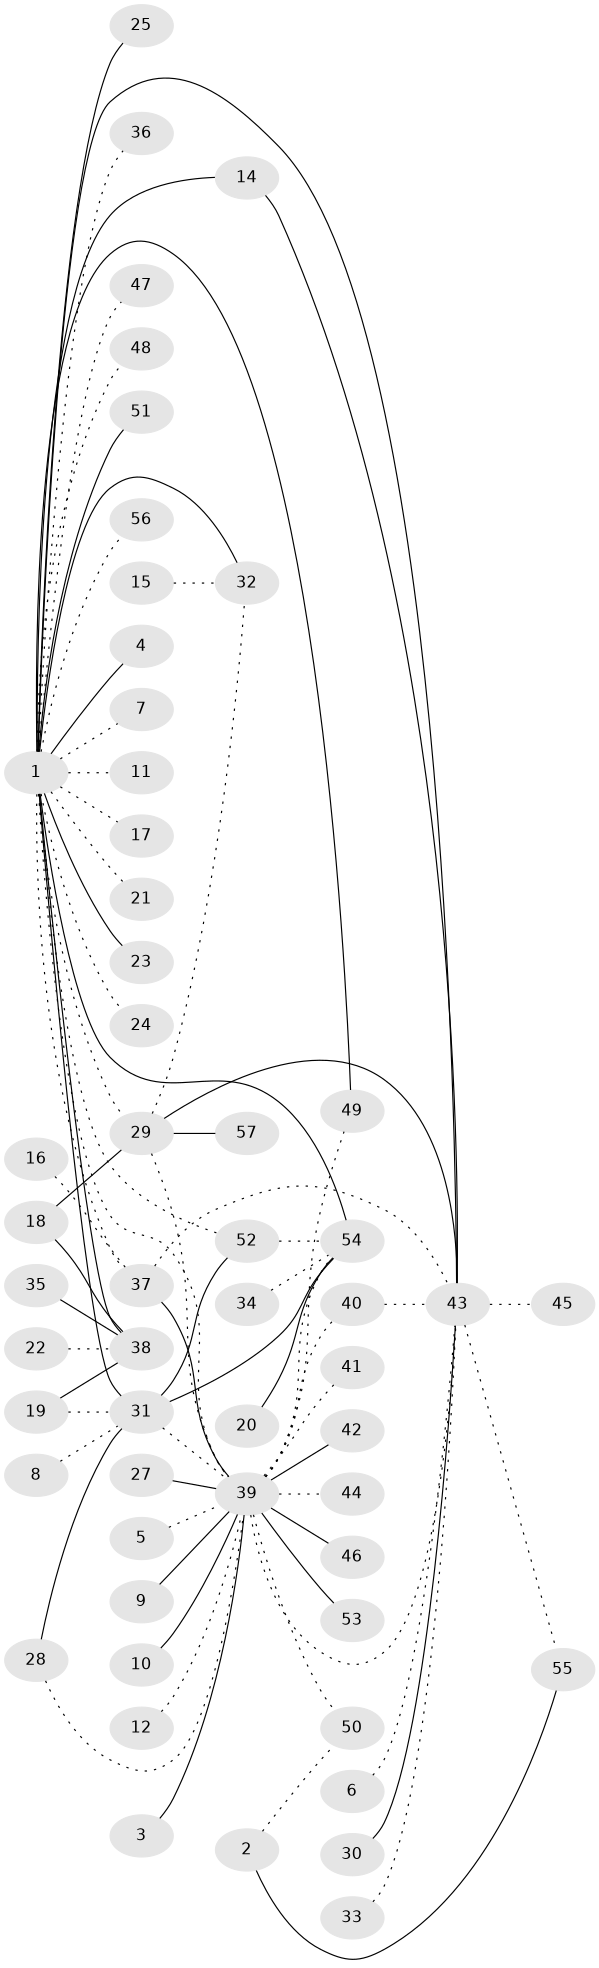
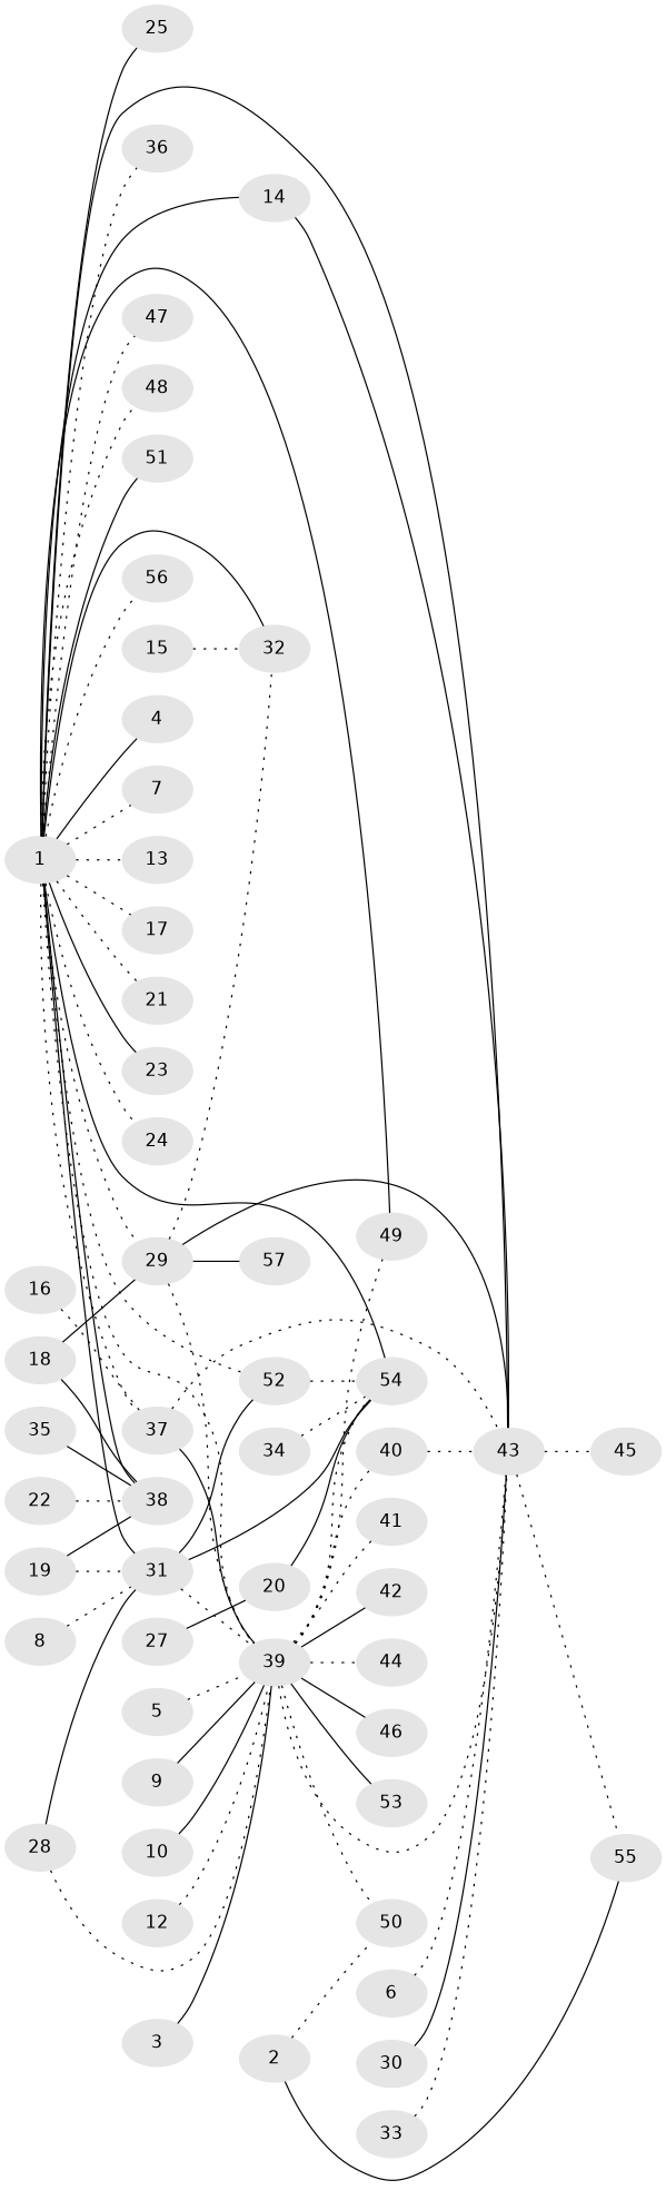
  graph {
    fontname="DejaVu Sans"
    rankdir=LR
    node [color=gray90 fontname="DejaVu Sans" style=filled]
    edge [fontname="DejaVu Sans" style=dotted weight=1.0]
    1
    4
    7
-   13 [label=11]
+   13
    14
    17
    21
    23
    24
    25
    29
    31
    32
    36
    37
    38
    39
    43
    47
    48
    49
    51
    52
    54
    56
    57
    50
    40
    41
    42
    44
    46
    53
    55
    45
    2
    3
    5
    6
    8
    9
    10
    12
    15
    16
    18
    19
    20
    22
    27
    28
    30
    33
    34
    35
    1 -- 4 [style=solid]
    1 -- 7
    1 -- 13
    1 -- 14 [style=solid]
    1 -- 17
    1 -- 21
    1 -- 23 [style=solid]
    1 -- 24
    1 -- 25 [style=solid]
    1 -- 29
    1 -- 31 [style=solid]
    1 -- 32 [style=solid]
    1 -- 36
    1 -- 37
    1 -- 38 [style=solid]
    1 -- 39 [weight=2.0]
    1 -- 43 [style=solid]
    1 -- 47
    1 -- 48 [weight=2.0]
    1 -- 49 [style=solid]
    1 -- 51 [style=solid weight=2.0]
    1 -- 52 [weight=2.0]
    1 -- 54 [style=solid weight=2.0]
    1 -- 56
    14 -- 43 [style=solid]
    29 -- 32
    29 -- 39
    29 -- 43 [style=solid]
    29 -- 57 [style=solid]
    31 -- 39
    31 -- 52 [style=solid]
    31 -- 54 [style=solid]
    37 -- 39 [style=solid]
    37 -- 43
    39 -- 43
    39 -- 49
    39 -- 54
    39 -- 50 [weight=2.0]
    39 -- 40
    39 -- 41
    39 -- 42 [style=solid]
    39 -- 44
    39 -- 46 [style=solid]
    39 -- 53 [style=solid]
    43 -- 55
    43 -- 45
    52 -- 54
    40 -- 43 [weight=2.0]
    2 -- 50
    2 -- 55 [style=solid]
    3 -- 39 [style=solid]
    5 -- 39
    6 -- 43
    8 -- 31
    9 -- 39 [style=solid]
    10 -- 39 [style=solid]
    12 -- 39
    15 -- 32
    16 -- 37
    18 -- 29 [style=solid]
    18 -- 38 [style=solid]
    19 -- 31
    19 -- 38 [style=solid]
    20 -- 54 [style=solid]
    22 -- 38
-   27 -- 39 [style=solid]
+   27 -- 20 [style=solid]
    28 -- 31 [style=solid]
    28 -- 39
    30 -- 43 [style=solid]
    33 -- 43
    34 -- 54
    35 -- 38 [style=solid]
  }
